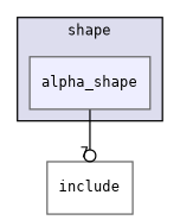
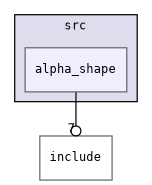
  digraph {
    compound=true
    fontname="DejaVu Sans Mono"
    node [fontname="DejaVu Sans Mono" fontsize=10 shape=box style=filled color=gray40]
    n1 [fillcolor="#eeeeff" label=alpha_shape pencolor=black]
    n2 [fillcolor=white label=include]
    subgraph cluster_1 {
      bgcolor="#ddddee"
      fontsize=10
-     label=shape
+     label=src
      pencolor=black
      n1
    }
    n1 -> n2 [headlabel=7 labeldistance=1.5 labelfontname=Helvetica labelfontsize=10 arrowhead=odot fontname="DejaVu Sans Mono"]
  }
